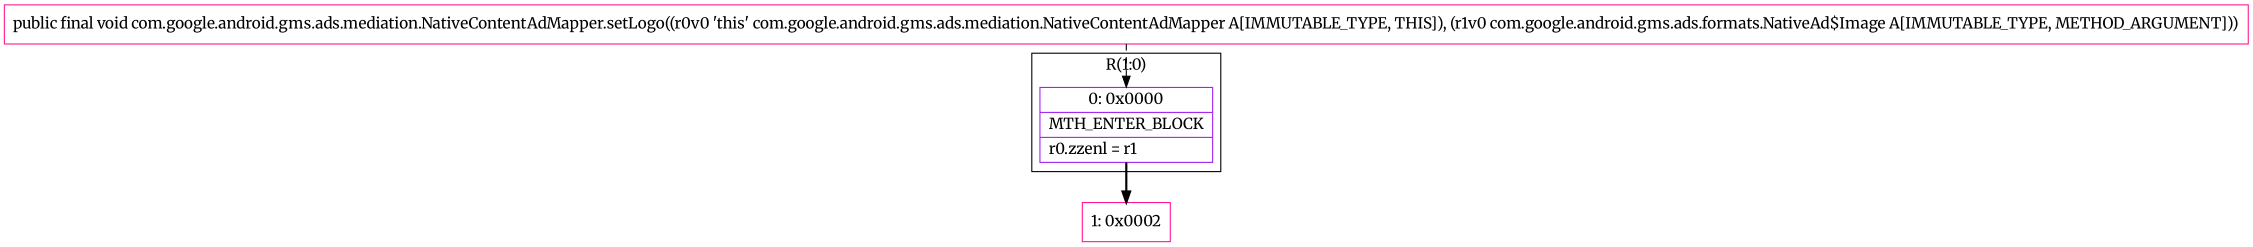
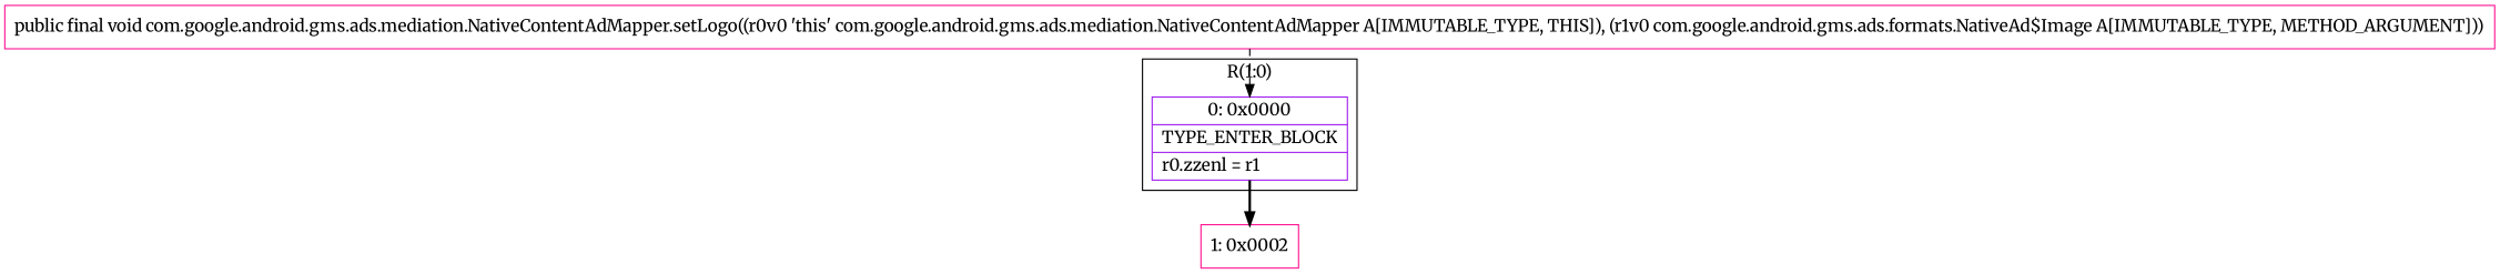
  digraph {
    fontname=Merriweather
    node [color=deeppink shape=record fontname=Merriweather]
    edge [fontname=Merriweather]
-   n1 [color=purple label="{0\:\ 0x0000|MTH_ENTER_BLOCK\l|r0.zzenl = r1\l}"]
+   n1 [color=purple label="{0\:\ 0x0000|TYPE_ENTER_BLOCK\l|r0.zzenl = r1\l}"]
    n2 [label="{1\:\ 0x0002}"]
    n3 [label="{public final void com.google.android.gms.ads.mediation.NativeContentAdMapper.setLogo((r0v0 'this' com.google.android.gms.ads.mediation.NativeContentAdMapper A[IMMUTABLE_TYPE, THIS]), (r1v0 com.google.android.gms.ads.formats.NativeAd$Image A[IMMUTABLE_TYPE, METHOD_ARGUMENT])) }"]
    subgraph cluster_1 {
      label="R(1:0)"
      n1
    }
    n1 -> n2 [style=bold]
    n3 -> n1 [style=dashed]
  }
